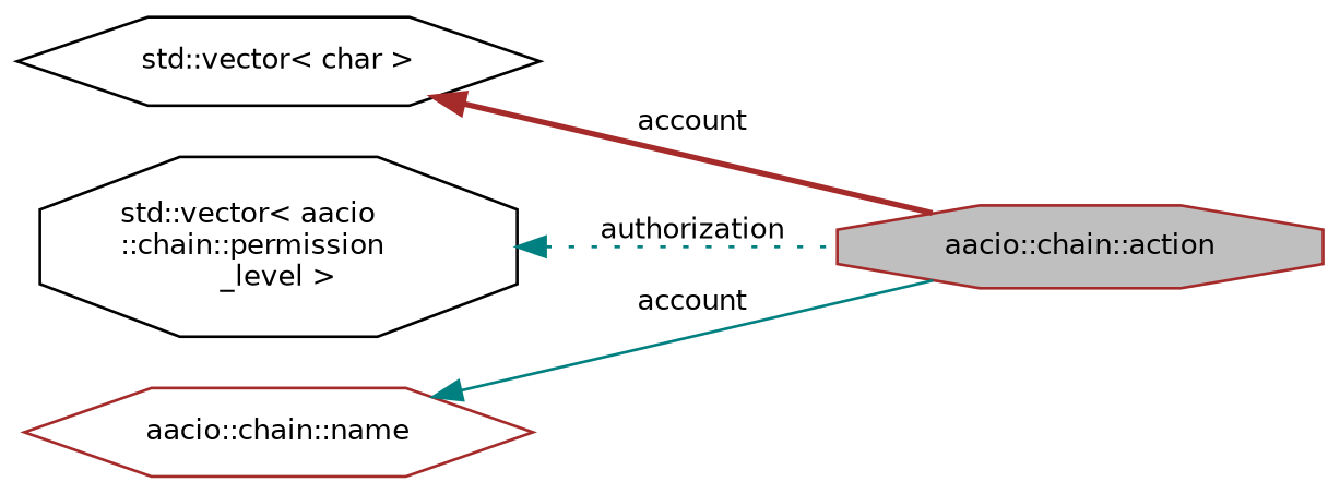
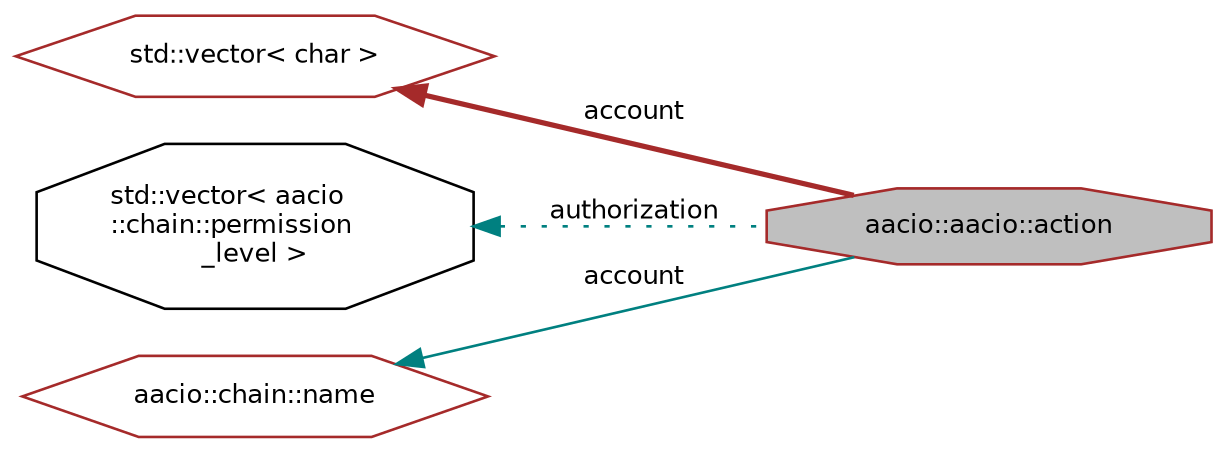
  digraph {
    rankdir=LR
    node [color=brown fillcolor=white fontname=Helvetica fontsize=10 shape=octagon style=filled]
    edge [color=teal dir=back fontname=Helvetica fontsize=10 labelfontname=Helvetica labelfontsize=10]
-   n1 [fillcolor=grey75 fontcolor=black height=0.2 label="aacio::chain::action" width=0.4]
-   n2 [color=black height=0.2 label="std::vector\< char \>" shape=hexagon width=0.4]
+   n1 [fillcolor=grey75 fontcolor=black height=0.2 label="aacio::aacio::action" width=0.4]
+   n2 [height=0.2 label="std::vector\< char \>" shape=hexagon width=0.4]
    n3 [color=black height=0.2 label="std::vector\< aacio\l::chain::permission\l_level \>" width=0.4]
    n4 [height=0.2 label="aacio::chain::name" shape=hexagon width=0.4]
    n2 -> n1 [color=brown label=" account" style=bold]
    n3 -> n1 [label=" authorization" style=dotted]
    n4 -> n1 [label=" account" style=solid]
  }
